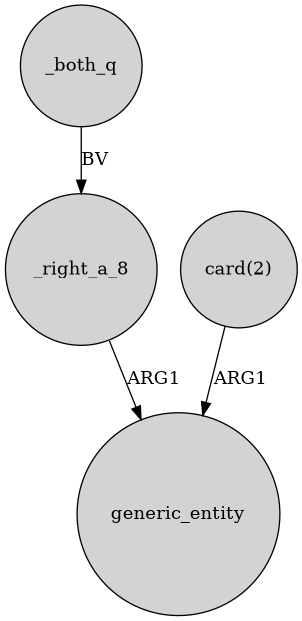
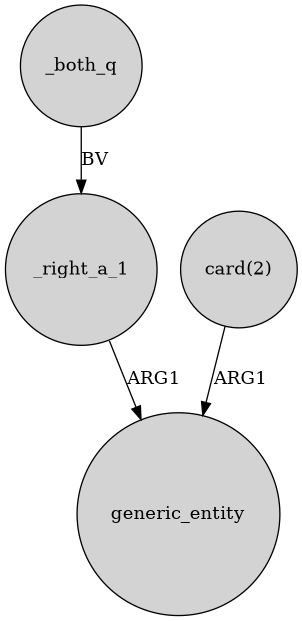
  digraph {
    node [shape=circle style=filled]
    _both_q
-   _right_a_1 [label=_right_a_8]
+   _right_a_1
    generic_entity
    "card(2)"
    _both_q -> _right_a_1 [label=BV]
    _right_a_1 -> generic_entity [label=ARG1]
    "card(2)" -> generic_entity [label=ARG1]
  }
